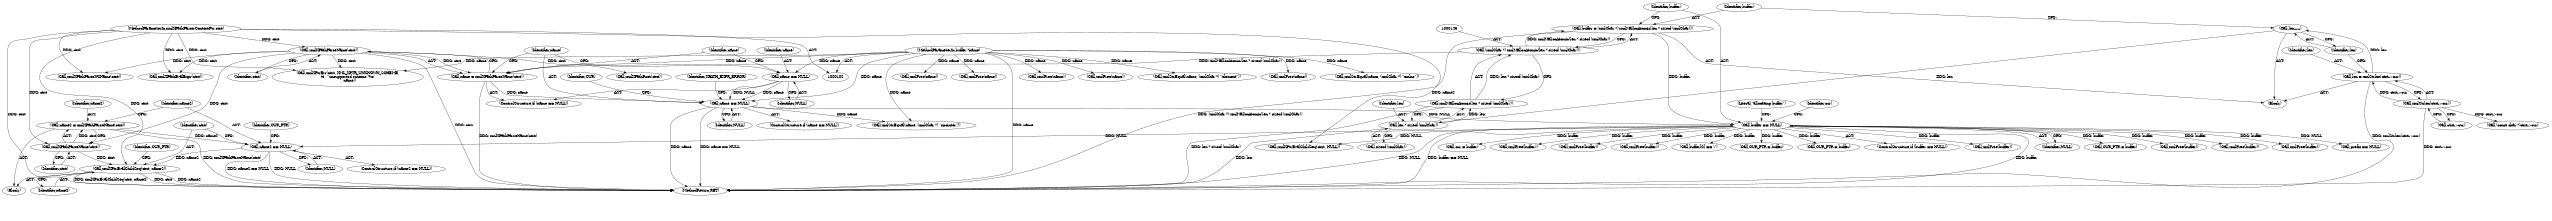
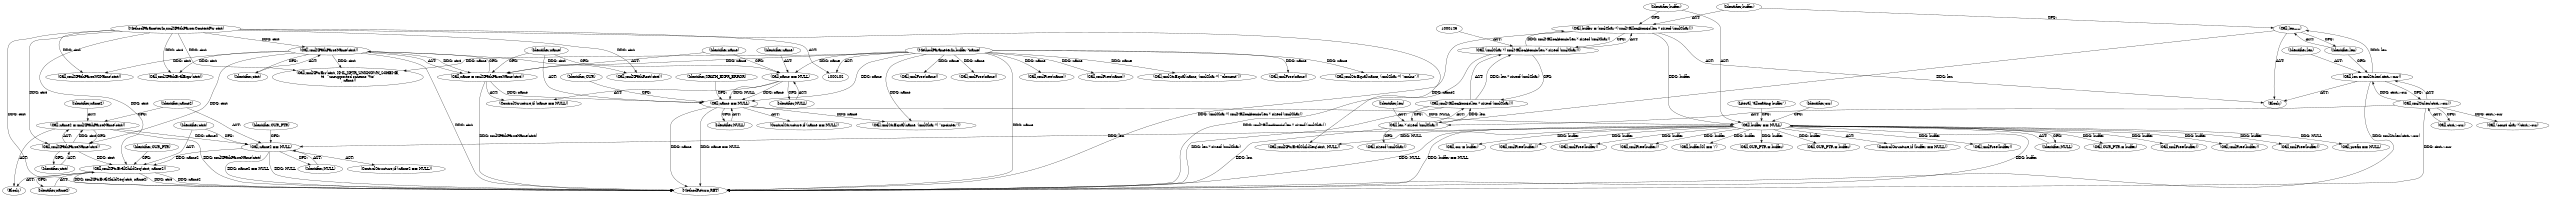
  digraph {
    n1 [label="(Call,xmlXPtrEvalChildSeq(ctxt, name2))"]
    n2 [label="(Identifier,name2)"]
    n3 [label="(MethodReturn,RET)"]
    n4 [label="(Block,)"]
    n5 [label="(Call,xmlXPathParseName(ctxt))"]
    n6 [label="(Call,name2 = xmlXPathParseName(ctxt))"]
    n7 [label="(Identifier,ctxt)"]
    n8 [label="(Call,name2 == NULL)"]
    n9 [label="(Call,xmlXPathParseName(ctxt))"]
    n10 [label="(Call,name = xmlXPathParseName(ctxt))"]
    n11 [label="(Call,xmlXPathParseNCName(ctxt))"]
    n12 [label="(Call,xmlXPathEvalExpr(ctxt))"]
    n13 [label="(Call,xmlXPathRoot(ctxt))"]
    n14 [label="(Call,xmlXPtrErr(ctxt, XML_XPTR_UNKNOWN_SCHEME,\n\t\t   \"unsupported scheme '%s'\n\", name))"]
    n15 [label="(Identifier,ctxt)"]
    n16 [label="(Call,name == NULL)"]
    n17 [label="(ControlStructure,if (name == NULL))"]
    n18 [label="(MethodParameterIn,xmlXPathParserContextPtr ctxt)"]
    n19 [label="(Call,xmlXPtrEvalChildSeq(ctxt, NULL))"]
    1000102
    n21 [label="(Identifier,NULL)"]
    n22 [label="(ControlStructure,if (name2 == NULL))"]
    n23 [label="(Call,buffer == NULL)"]
    n24 [label="(ControlStructure,if (buffer == NULL))"]
    n25 [label="(Call,xmlFree(buffer))"]
    n26 [label="(Call,CUR_PTR = buffer)"]
    n27 [label="(Call,xmlFree(buffer))"]
    n28 [label="(Call,xmlFree(buffer))"]
    n29 [label="(Call,xmlFree(buffer))"]
    n30 [label="(Call,prefix == NULL)"]
    n31 [label="(Call,cur = buffer)"]
    n32 [label="(Call,xmlFree(buffer))"]
    n33 [label="(Call,xmlFree(buffer))"]
    n34 [label="(Call,xmlFree(buffer))"]
    n35 [label="(Call,buffer[0] == '/')"]
    n36 [label="(Identifier,NULL)"]
    n37 [label="(Call,CUR_PTR = buffer)"]
    n38 [label="(Call,CUR_PTR = buffer)"]
    n39 [label="(Call,buffer = (xmlChar *) xmlMallocAtomic(len * sizeof (xmlChar)))"]
    n40 [label="(Call,(xmlChar *) xmlMallocAtomic(len * sizeof (xmlChar)))"]
    n41 [label="(Block,)"]
    n42 [label="(Call,xmlMallocAtomic(len * sizeof (xmlChar)))"]
    n43 [label="(Call,len * sizeof (xmlChar))"]
    n44 [label="(Call,sizeof (xmlChar))"]
    n45 [label="(Call,len++)"]
    n46 [label="(Identifier,len)"]
    n47 [label="(Call,len = xmlStrlen(ctxt->cur))"]
    n48 [label="(Call,xmlStrlen(ctxt->cur))"]
    n49 [label="(Call,ctxt->cur)"]
    n50 [label="(Call,(const char *)ctxt->cur)"]
    n51 [label="(Identifier,NULL)"]
    n52 [label="(ControlStructure,if (name == NULL))"]
    n53 [label="(Call,xmlStrEqual(name, (xmlChar *) \"xpointer\"))"]
    n54 [label="(MethodParameterIn,buffer *name)"]
    n55 [label="(Call,name == NULL)"]
    n56 [label="(Call,xmlStrEqual(name, (xmlChar *) \"element\"))"]
    n57 [label="(Call,xmlFree(name))"]
    n58 [label="(Call,xmlStrEqual(name, (xmlChar *) \"xmlns\"))"]
    n59 [label="(Call,xmlFree(name))"]
    n60 [label="(Call,xmlFree(name))"]
    n61 [label="(Call,xmlFree(name))"]
    n62 [label="(Call,xmlFree(name))"]
    n63 [label="(Identifier,NULL)"]
    n64 [label="(Identifier,name2)"]
    n65 [label="(Identifier,name)"]
    n66 [label="(Identifier,cur)"]
    n67 [label="(Identifier,buffer)"]
    n68 [label="(Identifier,CUR)"]
    n69 [label="(Identifier,name2)"]
    n70 [label="(Literal,\"allocating buffer\")"]
    n71 [label="(Identifier,name)"]
    n72 [label="(Identifier,buffer)"]
    n73 [label="(Identifier,name)"]
    n74 [label="(Identifier,CUR_PTR)"]
    n75 [label="(Identifier,len)"]
    n76 [label="(Identifier,XPATH_EXPR_ERROR)"]
    n77 [label="(Identifier,ctxt)"]
    n78 [label="(Identifier,CUR_PTR)"]
    n79 [label="(Identifier,len)"]
    1000145
    n1 -> n2 [label="CFG: "]
    n1 -> n3 [label="DDG: ctxt"]
    n1 -> n3 [label="DDG: name2"]
    n1 -> n3 [label="DDG: xmlXPtrEvalChildSeq(ctxt, name2)"]
    n1 -> n4 [label="AST: "]
    n2 -> n1 [label="AST: "]
    n5 -> n1 [label="DDG: ctxt"]
    n5 -> n6 [label="AST: "]
    n5 -> n6 [label="DDG: ctxt"]
    n5 -> n7 [label="CFG: "]
    n6 -> n3 [label="DDG: xmlXPathParseName(ctxt)"]
    n6 -> n4 [label="AST: "]
    n6 -> n5 [label="CFG: "]
    n6 -> n8 [label="DDG: name2"]
    n7 -> n5 [label="AST: "]
    n8 -> n1 [label="DDG: name2"]
    n8 -> n3 [label="DDG: NULL"]
    n8 -> n3 [label="DDG: name2 == NULL"]
    n8 -> n21 [label="CFG: "]
    n8 -> n22 [label="AST: "]
    n9 -> n3 [label="DDG: ctxt"]
    n9 -> n5 [label="DDG: ctxt"]
    n9 -> n10 [label="AST: "]
    n9 -> n10 [label="DDG: ctxt"]
    n9 -> n11 [label="DDG: ctxt"]
    n9 -> n12 [label="DDG: ctxt"]
    n9 -> n13 [label="DDG: ctxt"]
    n9 -> n14 [label="DDG: ctxt"]
    n9 -> n15 [label="CFG: "]
    n10 -> n3 [label="DDG: xmlXPathParseName(ctxt)"]
    n10 -> n9 [label="CFG: "]
    n10 -> n16 [label="DDG: name"]
    n10 -> n17 [label="AST: "]
    n15 -> n9 [label="AST: "]
    n16 -> n3 [label="DDG: name"]
    n16 -> n3 [label="DDG: name == NULL"]
    n16 -> n23 [label="DDG: NULL"]
    n16 -> n51 [label="CFG: "]
    n16 -> n52 [label="AST: "]
    n16 -> n53 [label="DDG: name"]
    n18 -> n1 [label="DDG: ctxt"]
    n18 -> n3 [label="DDG: ctxt"]
    n18 -> n5 [label="DDG: ctxt"]
    n18 -> n9 [label="DDG: ctxt"]
    n18 -> n11 [label="DDG: ctxt"]
    n18 -> n12 [label="DDG: ctxt"]
+   n18 -> n13 [label="DDG: ctxt"]
    n18 -> n14 [label="DDG: ctxt"]
    n18 -> n19 [label="DDG: name2"]
    n18 -> 1000102 [label="AST: "]
    n21 -> n8 [label="AST: "]
    n23 -> n3 [label="DDG: buffer == NULL"]
    n23 -> n3 [label="DDG: buffer"]
    n23 -> n3 [label="DDG: NULL"]
-   n23 -> n8 [label="DDG: NULL"]
+   n23 -> n8 [label="DDG: len"]
    n23 -> n19 [label="DDG: NULL"]
    n23 -> n24 [label="AST: "]
    n23 -> n25 [label="DDG: buffer"]
    n23 -> n26 [label="DDG: buffer"]
    n23 -> n27 [label="DDG: buffer"]
    n23 -> n28 [label="DDG: buffer"]
    n23 -> n29 [label="DDG: buffer"]
    n23 -> n30 [label="DDG: NULL"]
    n23 -> n31 [label="DDG: buffer"]
    n23 -> n32 [label="DDG: buffer"]
    n23 -> n33 [label="DDG: buffer"]
    n23 -> n34 [label="DDG: buffer"]
    n23 -> n35 [label="DDG: buffer"]
    n23 -> n36 [label="CFG: "]
    n23 -> n37 [label="DDG: buffer"]
    n23 -> n38 [label="DDG: buffer"]
    n36 -> n23 [label="AST: "]
    n39 -> n3 [label="DDG: (xmlChar *) xmlMallocAtomic(len * sizeof (xmlChar))"]
    n39 -> n23 [label="DDG: buffer"]
    n39 -> n40 [label="CFG: "]
    n39 -> n41 [label="AST: "]
-   n40 -> n10 [label="DDG: xmlMallocAtomic(len * sizeof (xmlChar))"]
+   n40 -> n3 [label="DDG: xmlMallocAtomic(len * sizeof (xmlChar))"]
    n40 -> n39 [label="AST: "]
    n40 -> n39 [label="DDG: xmlMallocAtomic(len * sizeof (xmlChar))"]
    n40 -> n42 [label="CFG: "]
    n42 -> n3 [label="DDG: len * sizeof (xmlChar)"]
    n42 -> n40 [label="AST: "]
    n42 -> n40 [label="DDG: len * sizeof (xmlChar)"]
    n42 -> n43 [label="CFG: "]
    n43 -> n3 [label="DDG: len"]
    n43 -> n42 [label="AST: "]
    n43 -> n42 [label="DDG: len"]
    n43 -> n44 [label="CFG: "]
-   n44 -> n43 [label="AST: "]
+   n48 -> n43 [label="AST: "]
    n45 -> n41 [label="AST: "]
    n45 -> n43 [label="DDG: len"]
    n45 -> n46 [label="CFG: "]
    n46 -> n45 [label="AST: "]
    n46 -> n47 [label="CFG: "]
    n47 -> n3 [label="DDG: xmlStrlen(ctxt->cur)"]
    n47 -> n41 [label="AST: "]
    n47 -> n45 [label="DDG: len"]
    n47 -> n48 [label="CFG: "]
    n48 -> n3 [label="DDG: ctxt->cur"]
    n48 -> n47 [label="AST: "]
    n48 -> n47 [label="DDG: ctxt->cur"]
    n48 -> n49 [label="CFG: "]
    n48 -> n50 [label="DDG: ctxt->cur"]
-   n49 -> n48 [label="CFG: "]
+   n49 -> n48 [label="AST: "]
    n51 -> n16 [label="AST: "]
    n54 -> n3 [label="DDG: name"]
    n54 -> n10 [label="DDG: name"]
    n54 -> n14 [label="DDG: name"]
    n54 -> n16 [label="DDG: name"]
    n54 -> 1000102 [label="AST: "]
    n54 -> n53 [label="DDG: name"]
    n54 -> n55 [label="DDG: name"]
    n54 -> n56 [label="DDG: name"]
    n54 -> n57 [label="DDG: name"]
    n54 -> n58 [label="DDG: name"]
    n54 -> n59 [label="DDG: name"]
    n54 -> n60 [label="DDG: name"]
    n54 -> n61 [label="DDG: name"]
    n54 -> n62 [label="DDG: name"]
    n55 -> n16 [label="DDG: name"]
    n55 -> n16 [label="DDG: NULL"]
    n55 -> n17 [label="AST: "]
    n55 -> n63 [label="CFG: "]
    n63 -> n55 [label="AST: "]
    n64 -> n6 [label="AST: "]
    n65 -> n10 [label="CFG: "]
    n65 -> n16 [label="AST: "]
    n65 -> n55 [label="CFG: "]
    n66 -> n23 [label="CFG: "]
    n67 -> n23 [label="AST: "]
    n67 -> n39 [label="CFG: "]
    n68 -> n16 [label="CFG: "]
    n69 -> n6 [label="CFG: "]
    n69 -> n8 [label="AST: "]
    n70 -> n23 [label="CFG: "]
    n71 -> n55 [label="AST: "]
    n72 -> n39 [label="AST: "]
    n72 -> n45 [label="CFG: "]
    n73 -> n10 [label="AST: "]
    n73 -> n55 [label="CFG: "]
    n74 -> n1 [label="CFG: "]
    n75 -> n43 [label="AST: "]
    n76 -> n16 [label="CFG: "]
    n77 -> n1 [label="AST: "]
    n77 -> n8 [label="CFG: "]
    n78 -> n8 [label="CFG: "]
    n79 -> n47 [label="AST: "]
    1000145 -> n40 [label="AST: "]
  }
